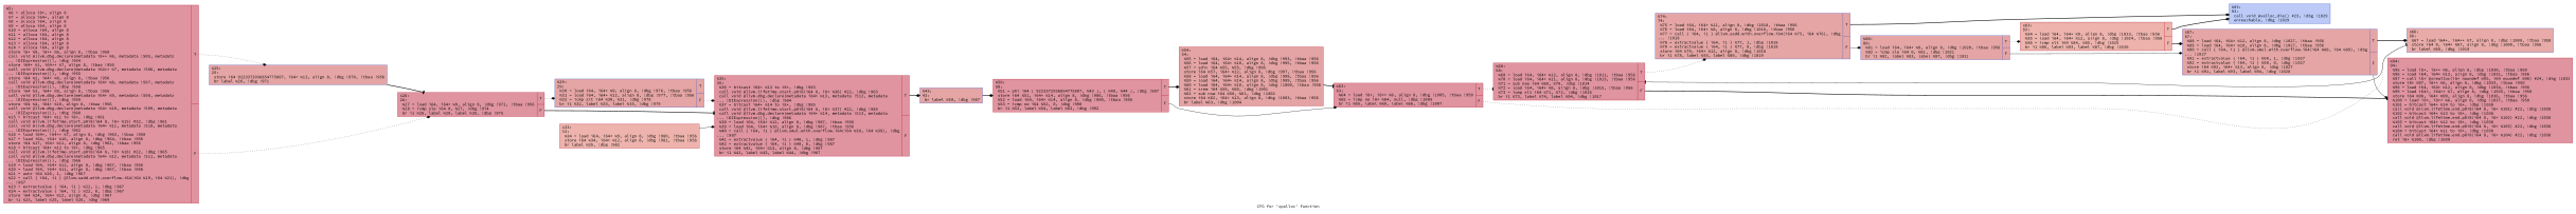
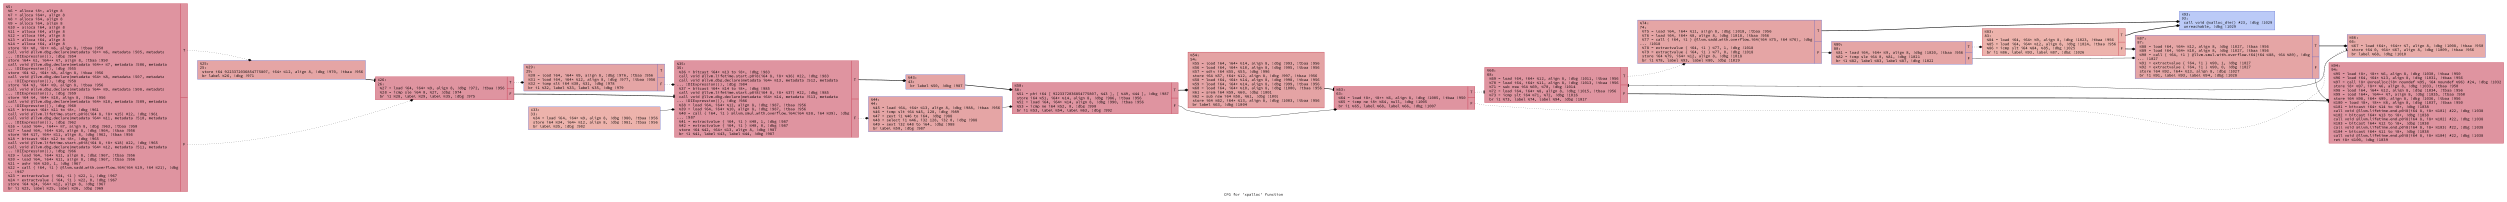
  digraph {
    fontname="Source Code Pro"
    label="CFG for 'xpalloc' function"
    rankdir=LR
    node [color="#3d50c3ff" fillcolor="#b70d2870" fontname="Source Code Pro" shape=record style=filled]
    edge [arrowhead=diamond fontname="Source Code Pro" style=bold tailport=s0]
    n1 [color="#b70d28ff" label="{%5:\l  %6 = alloca i8*, align 8\l  %7 = alloca i64*, align 8\l  %8 = alloca i64, align 8\l  %9 = alloca i64, align 8\l  %10 = alloca i64, align 8\l  %11 = alloca i64, align 8\l  %12 = alloca i64, align 8\l  %13 = alloca i64, align 8\l  %14 = alloca i64, align 8\l  store i8* %0, i8** %6, align 8, !tbaa !950\l  call void @llvm.dbg.declare(metadata i8** %6, metadata !505, metadata\l... !DIExpression()), !dbg !954\l  store i64* %1, i64** %7, align 8, !tbaa !950\l  call void @llvm.dbg.declare(metadata i64** %7, metadata !506, metadata\l... !DIExpression()), !dbg !955\l  store i64 %2, i64* %8, align 8, !tbaa !956\l  call void @llvm.dbg.declare(metadata i64* %8, metadata !507, metadata\l... !DIExpression()), !dbg !958\l  store i64 %3, i64* %9, align 8, !tbaa !956\l  call void @llvm.dbg.declare(metadata i64* %9, metadata !508, metadata\l... !DIExpression()), !dbg !959\l  store i64 %4, i64* %10, align 8, !tbaa !956\l  call void @llvm.dbg.declare(metadata i64* %10, metadata !509, metadata\l... !DIExpression()), !dbg !960\l  %15 = bitcast i64* %11 to i8*, !dbg !961\l  call void @llvm.lifetime.start.p0i8(i64 8, i8* %15) #22, !dbg !961\l  call void @llvm.dbg.declare(metadata i64* %11, metadata !510, metadata\l... !DIExpression()), !dbg !962\l  %16 = load i64*, i64** %7, align 8, !dbg !963, !tbaa !950\l  %17 = load i64, i64* %16, align 8, !dbg !964, !tbaa !956\l  store i64 %17, i64* %11, align 8, !dbg !962, !tbaa !956\l  %18 = bitcast i64* %12 to i8*, !dbg !965\l  call void @llvm.lifetime.start.p0i8(i64 8, i8* %18) #22, !dbg !965\l  call void @llvm.dbg.declare(metadata i64* %12, metadata !511, metadata\l... !DIExpression()), !dbg !966\l  %19 = load i64, i64* %11, align 8, !dbg !967, !tbaa !956\l  %20 = load i64, i64* %11, align 8, !dbg !967, !tbaa !956\l  %21 = ashr i64 %20, 1, !dbg !967\l  %22 = call \{ i64, i1 \} @llvm.sadd.with.overflow.i64(i64 %19, i64 %21), !dbg\l... !967\l  %23 = extractvalue \{ i64, i1 \} %22, 1, !dbg !967\l  %24 = extractvalue \{ i64, i1 \} %22, 0, !dbg !967\l  store i64 %24, i64* %12, align 8, !dbg !967\l  br i1 %23, label %25, label %26, !dbg !969\l|{<s0>T|<s1>F}}"]
    n2 [fillcolor="#c5333470" label="{%25:\l25:                                               \l  store i64 9223372036854775807, i64* %12, align 8, !dbg !970, !tbaa !956\l  br label %26, !dbg !971\l}"]
    n3 [color="#b70d28ff" label="{%26:\l26:                                               \l  %27 = load i64, i64* %9, align 8, !dbg !972, !tbaa !956\l  %28 = icmp sle i64 0, %27, !dbg !974\l  br i1 %28, label %29, label %35, !dbg !975\l|{<s0>T|<s1>F}}"]
    n4 [fillcolor="#c5333470" label="{%29:\l29:                                               \l  %30 = load i64, i64* %9, align 8, !dbg !976, !tbaa !956\l  %31 = load i64, i64* %12, align 8, !dbg !977, !tbaa !956\l  %32 = icmp slt i64 %30, %31, !dbg !978\l  br i1 %32, label %33, label %35, !dbg !979\l|{<s0>T|<s1>F}}"]
    n5 [color="#b70d28ff" label="{%35:\l35:                                               \l  %36 = bitcast i64* %13 to i8*, !dbg !983\l  call void @llvm.lifetime.start.p0i8(i64 8, i8* %36) #22, !dbg !983\l  call void @llvm.dbg.declare(metadata i64* %13, metadata !512, metadata\l... !DIExpression()), !dbg !984\l  %37 = bitcast i64* %14 to i8*, !dbg !985\l  call void @llvm.lifetime.start.p0i8(i64 8, i8* %37) #22, !dbg !985\l  call void @llvm.dbg.declare(metadata i64* %14, metadata !513, metadata\l... !DIExpression()), !dbg !986\l  %38 = load i64, i64* %12, align 8, !dbg !987, !tbaa !956\l  %39 = load i64, i64* %10, align 8, !dbg !987, !tbaa !956\l  %40 = call \{ i64, i1 \} @llvm.smul.with.overflow.i64(i64 %38, i64 %39), !dbg\l... !987\l  %41 = extractvalue \{ i64, i1 \} %40, 1, !dbg !987\l  %42 = extractvalue \{ i64, i1 \} %40, 0, !dbg !987\l  store i64 %42, i64* %13, align 8, !dbg !987\l  br i1 %41, label %43, label %44, !dbg !987\l|{<s0>T|<s1>F}}"]
    n6 [fillcolor="#c5333470" label="{%43:\l43:                                               \l  br label %50, !dbg !987\l}"]
-   n8 [color="#b70d28ff" fillcolor="#d6524470" label="{%33:\l33:                                               \l  %34 = load i64, i64* %9, align 8, !dbg !980, !tbaa !956\l  store i64 %34, i64* %12, align 8, !dbg !981, !tbaa !956\l  br label %35, !dbg !982\l}"]
+   n7 [fillcolor="#c5333470" label="{%44:\l44:                                               \l  %45 = load i64, i64* %13, align 8, !dbg !988, !tbaa !956\l  %46 = icmp slt i64 %45, 128, !dbg !989\l  %47 = zext i1 %46 to i64, !dbg !988\l  %48 = select i1 %46, i32 128, i32 0, !dbg !988\l  %49 = sext i32 %48 to i64, !dbg !988\l  br label %50, !dbg !987\l}"]
+   n8 [fillcolor="#d6524470" label="{%33:\l33:                                               \l  %34 = load i64, i64* %9, align 8, !dbg !980, !tbaa !956\l  store i64 %34, i64* %12, align 8, !dbg !981, !tbaa !956\l  br label %35, !dbg !982\l}"]
    n9 [color="#b70d28ff" label="{%50:\l50:                                               \l  %51 = phi i64 [ 9223372036854775807, %43 ], [ %49, %44 ], !dbg !987\l  store i64 %51, i64* %14, align 8, !dbg !986, !tbaa !956\l  %52 = load i64, i64* %14, align 8, !dbg !990, !tbaa !956\l  %53 = icmp ne i64 %52, 0, !dbg !990\l  br i1 %53, label %54, label %63, !dbg !992\l|{<s0>T|<s1>F}}"]
    n10 [color="#b70d28ff" fillcolor="#c32e3170" label="{%54:\l54:                                               \l  %55 = load i64, i64* %14, align 8, !dbg !993, !tbaa !956\l  %56 = load i64, i64* %10, align 8, !dbg !995, !tbaa !956\l  %57 = sdiv i64 %55, %55, !dbg !996\l  store i64 %57, i64* %12, align 8, !dbg !997, !tbaa !956\l  %58 = load i64, i64* %14, align 8, !dbg !998, !tbaa !956\l  %59 = load i64, i64* %14, align 8, !dbg !999, !tbaa !956\l  %60 = load i64, i64* %10, align 8, !dbg !1000, !tbaa !956\l  %61 = srem i64 %59, %60, !dbg !1001\l  %62 = sub nsw i64 %58, %61, !dbg !1002\l  store i64 %62, i64* %13, align 8, !dbg !1003, !tbaa !956\l  br label %63, !dbg !1004\l}"]
    n11 [color="#b70d28ff" label="{%63:\l63:                                               \l  %64 = load i8*, i8** %6, align 8, !dbg !1005, !tbaa !950\l  %65 = icmp ne i8* %64, null, !dbg !1005\l  br i1 %65, label %68, label %66, !dbg !1007\l|{<s0>T|<s1>F}}"]
    n12 [color="#b70d28ff" label="{%68:\l68:                                               \l  %69 = load i64, i64* %12, align 8, !dbg !1011, !tbaa !956\l  %70 = load i64, i64* %11, align 8, !dbg !1013, !tbaa !956\l  %71 = sub nsw i64 %69, %70, !dbg !1014\l  %72 = load i64, i64* %8, align 8, !dbg !1015, !tbaa !956\l  %73 = icmp slt i64 %71, %72, !dbg !1016\l  br i1 %73, label %74, label %94, !dbg !1017\l|{<s0>T|<s1>F}}"]
    n13 [fillcolor="#cc403a70" label="{%66:\l66:                                               \l  %67 = load i64*, i64** %7, align 8, !dbg !1008, !tbaa !950\l  store i64 0, i64* %67, align 8, !dbg !1009, !tbaa !956\l  br label %68, !dbg !1010\l}"]
    n14 [fillcolor="#c5333470" label="{%74:\l74:                                               \l  %75 = load i64, i64* %11, align 8, !dbg !1018, !tbaa !956\l  %76 = load i64, i64* %8, align 8, !dbg !1018, !tbaa !956\l  %77 = call \{ i64, i1 \} @llvm.sadd.with.overflow.i64(i64 %75, i64 %76), !dbg\l... !1018\l  %78 = extractvalue \{ i64, i1 \} %77, 1, !dbg !1018\l  %79 = extractvalue \{ i64, i1 \} %77, 0, !dbg !1018\l  store i64 %79, i64* %12, align 8, !dbg !1018\l  br i1 %78, label %93, label %80, !dbg !1019\l|{<s0>T|<s1>F}}"]
    n15 [color="#b70d28ff" label="{%94:\l94:                                               \l  %95 = load i8*, i8** %6, align 8, !dbg !1030, !tbaa !950\l  %96 = load i64, i64* %13, align 8, !dbg !1031, !tbaa !956\l  %97 = call i8* @xrealloc(i8* noundef %95, i64 noundef %96) #24, !dbg !1032\l  store i8* %97, i8** %6, align 8, !dbg !1033, !tbaa !950\l  %98 = load i64, i64* %12, align 8, !dbg !1034, !tbaa !956\l  %99 = load i64*, i64** %7, align 8, !dbg !1035, !tbaa !950\l  store i64 %98, i64* %99, align 8, !dbg !1036, !tbaa !956\l  %100 = load i8*, i8** %6, align 8, !dbg !1037, !tbaa !950\l  %101 = bitcast i64* %14 to i8*, !dbg !1038\l  call void @llvm.lifetime.end.p0i8(i64 8, i8* %101) #22, !dbg !1038\l  %102 = bitcast i64* %13 to i8*, !dbg !1038\l  call void @llvm.lifetime.end.p0i8(i64 8, i8* %102) #22, !dbg !1038\l  %103 = bitcast i64* %12 to i8*, !dbg !1038\l  call void @llvm.lifetime.end.p0i8(i64 8, i8* %103) #22, !dbg !1038\l  %104 = bitcast i64* %11 to i8*, !dbg !1038\l  call void @llvm.lifetime.end.p0i8(i64 8, i8* %104) #22, !dbg !1038\l  ret i8* %100, !dbg !1039\l}"]
    n16 [fillcolor="#6687ed70" label="{%93:\l93:                                               \l  call void @xalloc_die() #23, !dbg !1029\l  unreachable, !dbg !1029\l}"]
    n17 [fillcolor="#c5333470" label="{%80:\l80:                                               \l  %81 = load i64, i64* %9, align 8, !dbg !1020, !tbaa !956\l  %82 = icmp sle i64 0, %81, !dbg !1021\l  br i1 %82, label %83, label %87, !dbg !1022\l|{<s0>T|<s1>F}}"]
    n18 [color="#b70d28ff" fillcolor="#d6524470" label="{%83:\l83:                                               \l  %84 = load i64, i64* %9, align 8, !dbg !1023, !tbaa !956\l  %85 = load i64, i64* %12, align 8, !dbg !1024, !tbaa !956\l  %86 = icmp slt i64 %84, %85, !dbg !1025\l  br i1 %86, label %93, label %87, !dbg !1026\l|{<s0>T|<s1>F}}"]
    n19 [fillcolor="#c5333470" label="{%87:\l87:                                               \l  %88 = load i64, i64* %12, align 8, !dbg !1027, !tbaa !956\l  %89 = load i64, i64* %10, align 8, !dbg !1027, !tbaa !956\l  %90 = call \{ i64, i1 \} @llvm.smul.with.overflow.i64(i64 %88, i64 %89), !dbg\l... !1027\l  %91 = extractvalue \{ i64, i1 \} %90, 1, !dbg !1027\l  %92 = extractvalue \{ i64, i1 \} %90, 0, !dbg !1027\l  store i64 %92, i64* %13, align 8, !dbg !1027\l  br i1 %91, label %93, label %94, !dbg !1028\l|{<s0>T|<s1>F}}"]
    n1 -> n2 [style=dotted]
    n1 -> n3 [style=dotted tailport=s1]
    n2 -> n3 [arrowhead=tee]
    n3 -> n4 [style=dotted]
    n3 -> n5 [arrowhead=tee tailport=s1]
    n4 -> n5 [style=dotted tailport=s1]
    n5 -> n6
+   n5 -> n7 [style=dotted tailport=s1]
    n6 -> n9
+   n7 -> n9 [style=solid]
    n8 -> n5 [style=solid]
    n9 -> n10
    n9 -> n11 [style=solid tailport=s1]
    n10 -> n11 [arrowhead=tee]
    n11 -> n12 [arrowhead=tee style=dotted]
    n11 -> n13 [arrowhead=tee style=dotted tailport=s1]
    n12 -> n14 [style=dotted]
    n12 -> n15 [arrowhead=tee tailport=s1]
    n13 -> n12 [arrowhead=tee style=solid]
    n14 -> n16
    n14 -> n17 [style=solid tailport=s1]
    n17 -> n18 [style=dotted]
    n17 -> n19 [style=solid tailport=s1]
    n18 -> n16
    n18 -> n19 [tailport=s1]
    n19 -> n13
    n19 -> n15 [style=solid tailport=s1]
  }
